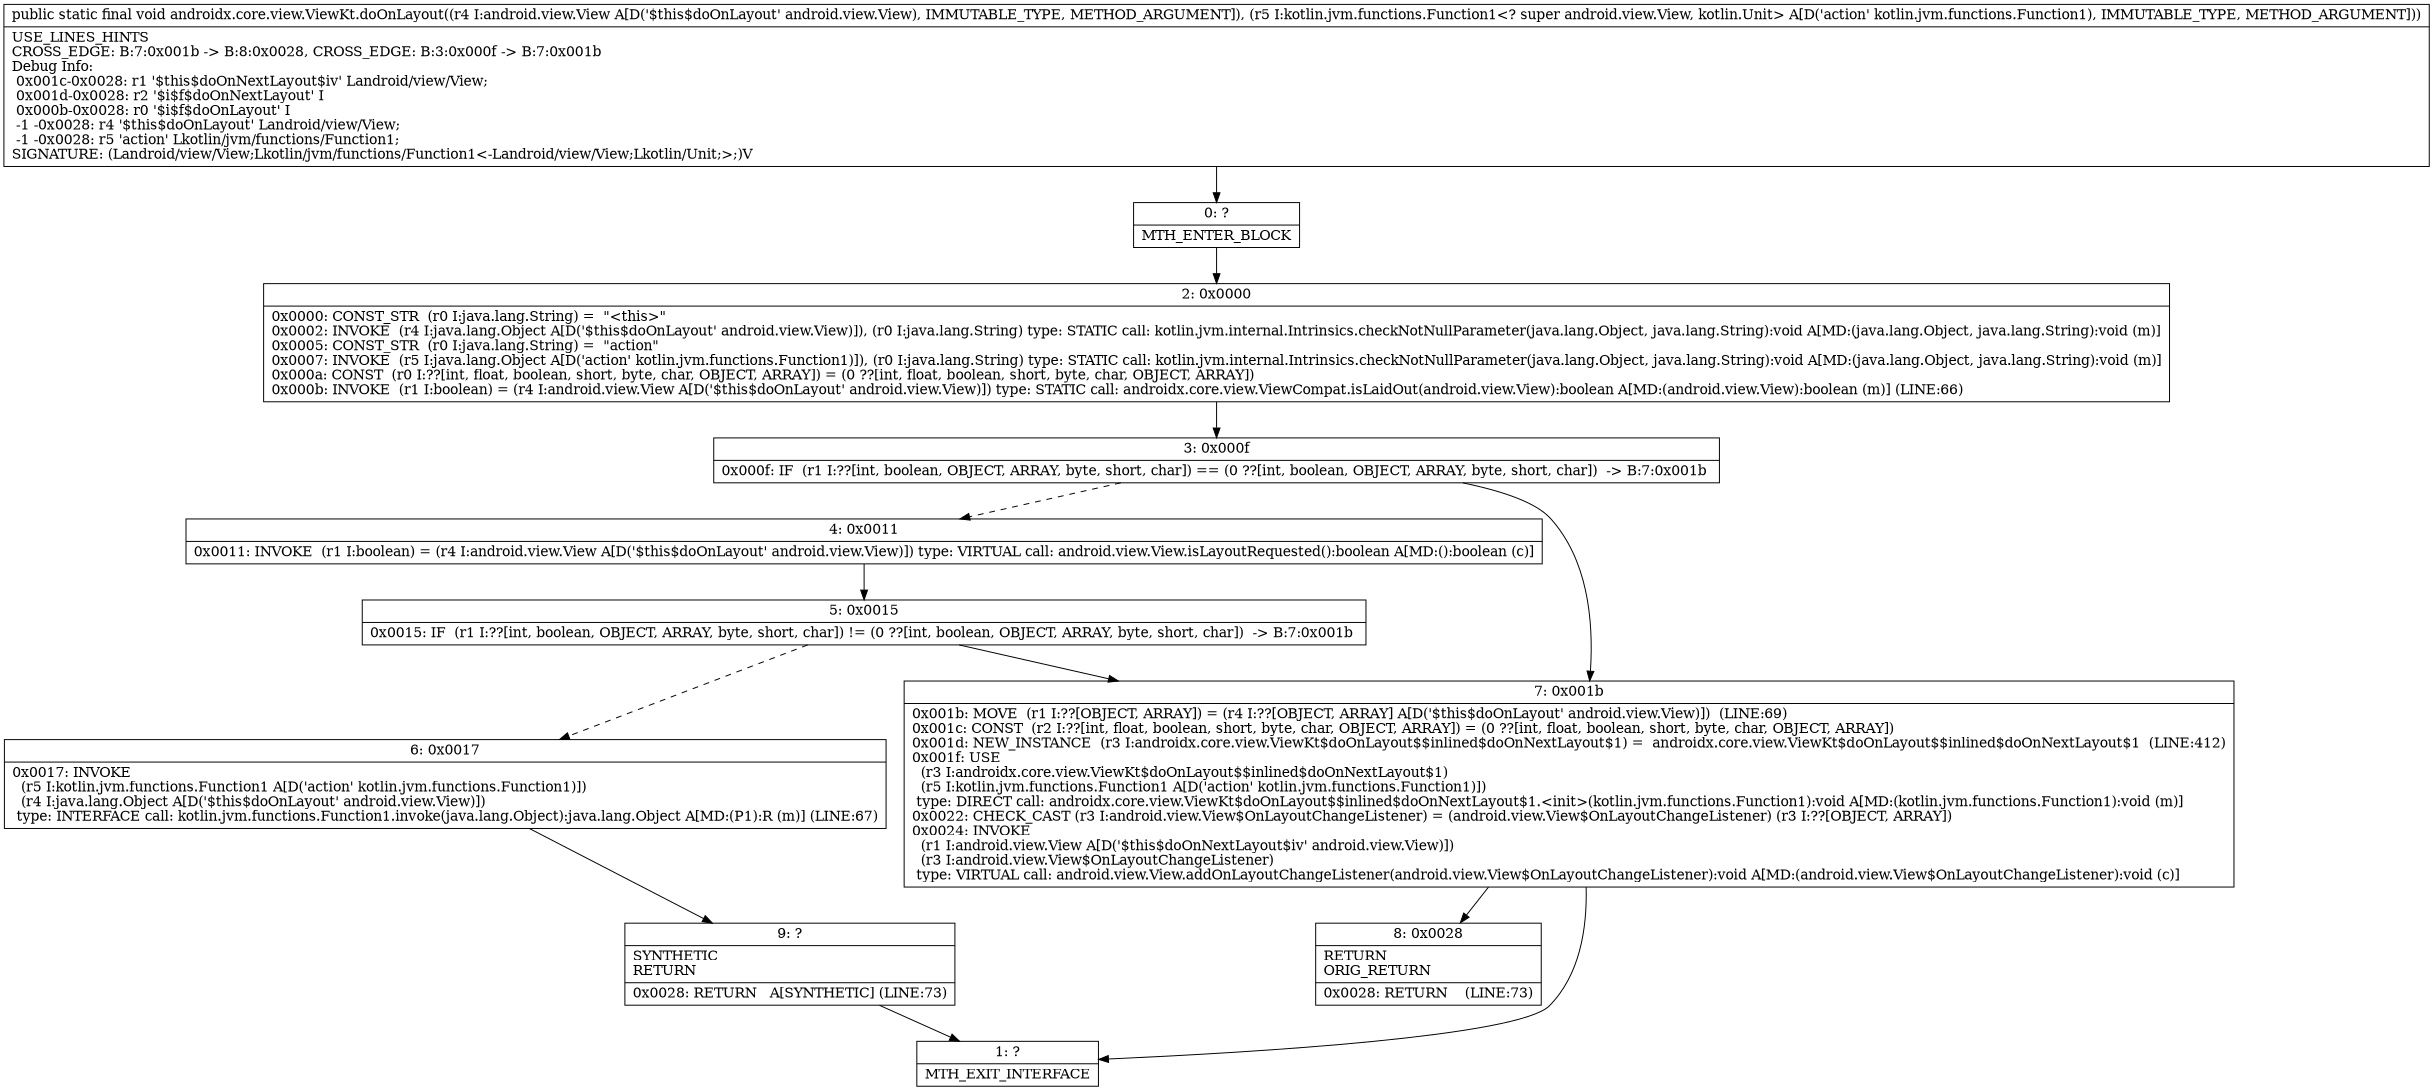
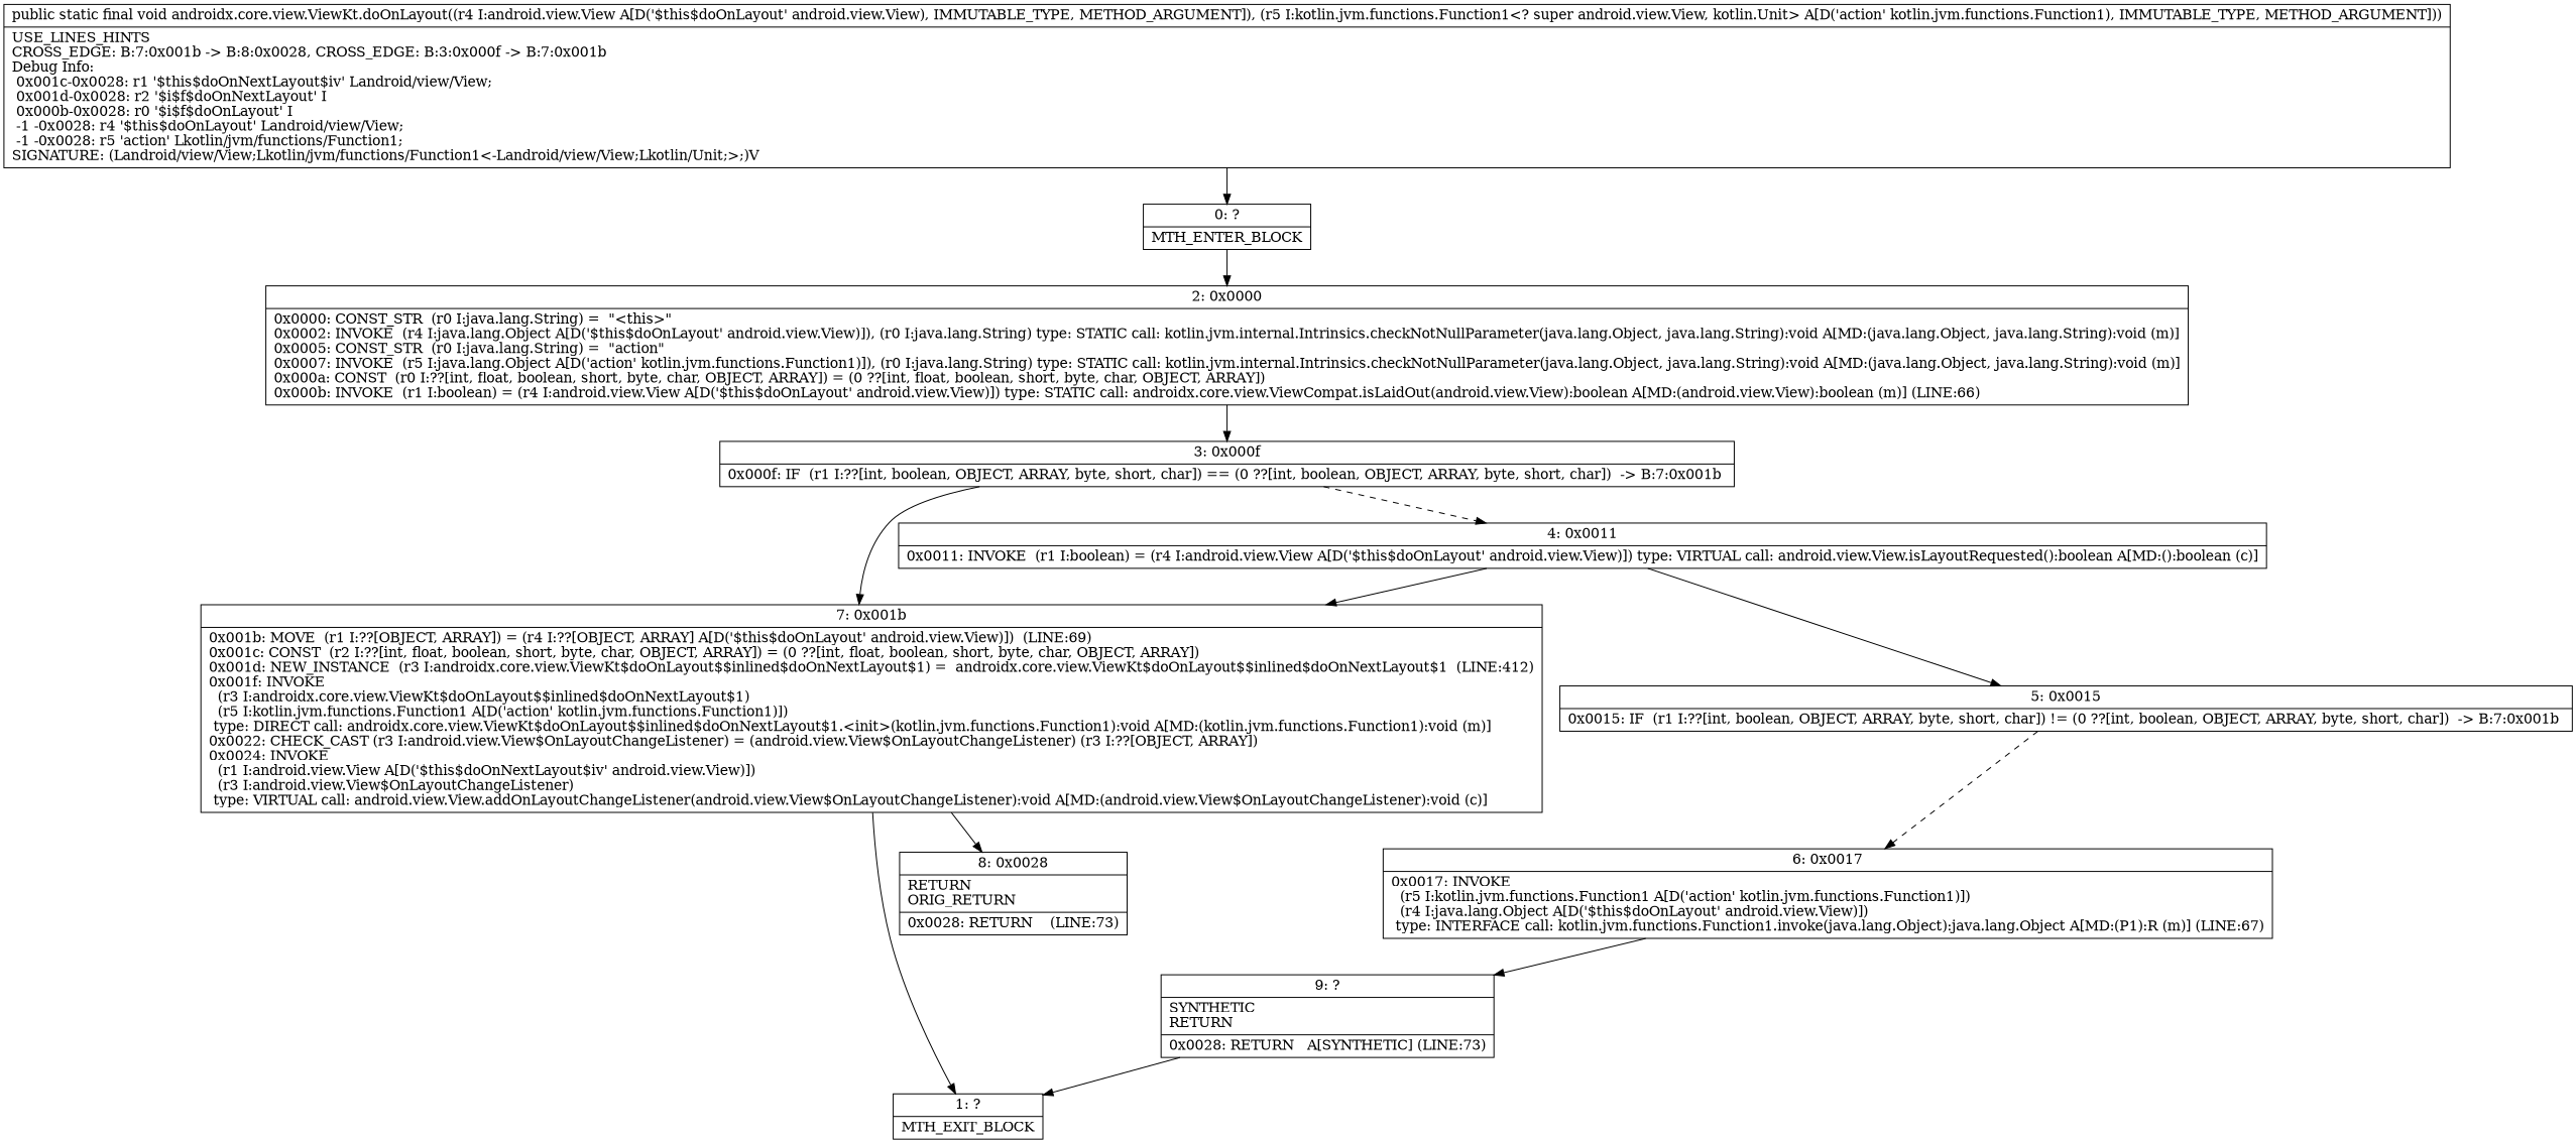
  digraph {
    node [shape=record]
    n1 [label="{0\:\ ?|MTH_ENTER_BLOCK\l}"]
    n2 [label="{2\:\ 0x0000|0x0000: CONST_STR  (r0 I:java.lang.String) =  \"\<this\>\" \l0x0002: INVOKE  (r4 I:java.lang.Object A[D('$this$doOnLayout' android.view.View)]), (r0 I:java.lang.String) type: STATIC call: kotlin.jvm.internal.Intrinsics.checkNotNullParameter(java.lang.Object, java.lang.String):void A[MD:(java.lang.Object, java.lang.String):void (m)]\l0x0005: CONST_STR  (r0 I:java.lang.String) =  \"action\" \l0x0007: INVOKE  (r5 I:java.lang.Object A[D('action' kotlin.jvm.functions.Function1)]), (r0 I:java.lang.String) type: STATIC call: kotlin.jvm.internal.Intrinsics.checkNotNullParameter(java.lang.Object, java.lang.String):void A[MD:(java.lang.Object, java.lang.String):void (m)]\l0x000a: CONST  (r0 I:??[int, float, boolean, short, byte, char, OBJECT, ARRAY]) = (0 ??[int, float, boolean, short, byte, char, OBJECT, ARRAY]) \l0x000b: INVOKE  (r1 I:boolean) = (r4 I:android.view.View A[D('$this$doOnLayout' android.view.View)]) type: STATIC call: androidx.core.view.ViewCompat.isLaidOut(android.view.View):boolean A[MD:(android.view.View):boolean (m)] (LINE:66)\l}"]
    n3 [label="{3\:\ 0x000f|0x000f: IF  (r1 I:??[int, boolean, OBJECT, ARRAY, byte, short, char]) == (0 ??[int, boolean, OBJECT, ARRAY, byte, short, char])  \-\> B:7:0x001b \l}"]
    n4 [label="{4\:\ 0x0011|0x0011: INVOKE  (r1 I:boolean) = (r4 I:android.view.View A[D('$this$doOnLayout' android.view.View)]) type: VIRTUAL call: android.view.View.isLayoutRequested():boolean A[MD:():boolean (c)]\l}"]
-   n5 [label="{7\:\ 0x001b|0x001b: MOVE  (r1 I:??[OBJECT, ARRAY]) = (r4 I:??[OBJECT, ARRAY] A[D('$this$doOnLayout' android.view.View)])  (LINE:69)\l0x001c: CONST  (r2 I:??[int, float, boolean, short, byte, char, OBJECT, ARRAY]) = (0 ??[int, float, boolean, short, byte, char, OBJECT, ARRAY]) \l0x001d: NEW_INSTANCE  (r3 I:androidx.core.view.ViewKt$doOnLayout$$inlined$doOnNextLayout$1) =  androidx.core.view.ViewKt$doOnLayout$$inlined$doOnNextLayout$1  (LINE:412)\l0x001f: USE  \l  (r3 I:androidx.core.view.ViewKt$doOnLayout$$inlined$doOnNextLayout$1)\l  (r5 I:kotlin.jvm.functions.Function1 A[D('action' kotlin.jvm.functions.Function1)])\l type: DIRECT call: androidx.core.view.ViewKt$doOnLayout$$inlined$doOnNextLayout$1.\<init\>(kotlin.jvm.functions.Function1):void A[MD:(kotlin.jvm.functions.Function1):void (m)]\l0x0022: CHECK_CAST (r3 I:android.view.View$OnLayoutChangeListener) = (android.view.View$OnLayoutChangeListener) (r3 I:??[OBJECT, ARRAY]) \l0x0024: INVOKE  \l  (r1 I:android.view.View A[D('$this$doOnNextLayout$iv' android.view.View)])\l  (r3 I:android.view.View$OnLayoutChangeListener)\l type: VIRTUAL call: android.view.View.addOnLayoutChangeListener(android.view.View$OnLayoutChangeListener):void A[MD:(android.view.View$OnLayoutChangeListener):void (c)]\l}"]
+   n5 [label="{7\:\ 0x001b|0x001b: MOVE  (r1 I:??[OBJECT, ARRAY]) = (r4 I:??[OBJECT, ARRAY] A[D('$this$doOnLayout' android.view.View)])  (LINE:69)\l0x001c: CONST  (r2 I:??[int, float, boolean, short, byte, char, OBJECT, ARRAY]) = (0 ??[int, float, boolean, short, byte, char, OBJECT, ARRAY]) \l0x001d: NEW_INSTANCE  (r3 I:androidx.core.view.ViewKt$doOnLayout$$inlined$doOnNextLayout$1) =  androidx.core.view.ViewKt$doOnLayout$$inlined$doOnNextLayout$1  (LINE:412)\l0x001f: INVOKE  \l  (r3 I:androidx.core.view.ViewKt$doOnLayout$$inlined$doOnNextLayout$1)\l  (r5 I:kotlin.jvm.functions.Function1 A[D('action' kotlin.jvm.functions.Function1)])\l type: DIRECT call: androidx.core.view.ViewKt$doOnLayout$$inlined$doOnNextLayout$1.\<init\>(kotlin.jvm.functions.Function1):void A[MD:(kotlin.jvm.functions.Function1):void (m)]\l0x0022: CHECK_CAST (r3 I:android.view.View$OnLayoutChangeListener) = (android.view.View$OnLayoutChangeListener) (r3 I:??[OBJECT, ARRAY]) \l0x0024: INVOKE  \l  (r1 I:android.view.View A[D('$this$doOnNextLayout$iv' android.view.View)])\l  (r3 I:android.view.View$OnLayoutChangeListener)\l type: VIRTUAL call: android.view.View.addOnLayoutChangeListener(android.view.View$OnLayoutChangeListener):void A[MD:(android.view.View$OnLayoutChangeListener):void (c)]\l}"]
    n6 [label="{5\:\ 0x0015|0x0015: IF  (r1 I:??[int, boolean, OBJECT, ARRAY, byte, short, char]) != (0 ??[int, boolean, OBJECT, ARRAY, byte, short, char])  \-\> B:7:0x001b \l}"]
-   n7 [label="{1\:\ ?|MTH_EXIT_INTERFACE\l}"]
+   n7 [label="{1\:\ ?|MTH_EXIT_BLOCK\l}"]
    n8 [label="{8\:\ 0x0028|RETURN\lORIG_RETURN\l|0x0028: RETURN    (LINE:73)\l}"]
    n9 [label="{6\:\ 0x0017|0x0017: INVOKE  \l  (r5 I:kotlin.jvm.functions.Function1 A[D('action' kotlin.jvm.functions.Function1)])\l  (r4 I:java.lang.Object A[D('$this$doOnLayout' android.view.View)])\l type: INTERFACE call: kotlin.jvm.functions.Function1.invoke(java.lang.Object):java.lang.Object A[MD:(P1):R (m)] (LINE:67)\l}"]
    n10 [label="{9\:\ ?|SYNTHETIC\lRETURN\l|0x0028: RETURN   A[SYNTHETIC] (LINE:73)\l}"]
    n11 [label="{public static final void androidx.core.view.ViewKt.doOnLayout((r4 I:android.view.View A[D('$this$doOnLayout' android.view.View), IMMUTABLE_TYPE, METHOD_ARGUMENT]), (r5 I:kotlin.jvm.functions.Function1\<? super android.view.View, kotlin.Unit\> A[D('action' kotlin.jvm.functions.Function1), IMMUTABLE_TYPE, METHOD_ARGUMENT]))  | USE_LINES_HINTS\lCROSS_EDGE: B:7:0x001b \-\> B:8:0x0028, CROSS_EDGE: B:3:0x000f \-\> B:7:0x001b\lDebug Info:\l  0x001c\-0x0028: r1 '$this$doOnNextLayout$iv' Landroid\/view\/View;\l  0x001d\-0x0028: r2 '$i$f$doOnNextLayout' I\l  0x000b\-0x0028: r0 '$i$f$doOnLayout' I\l  \-1 \-0x0028: r4 '$this$doOnLayout' Landroid\/view\/View;\l  \-1 \-0x0028: r5 'action' Lkotlin\/jvm\/functions\/Function1;\lSIGNATURE: (Landroid\/view\/View;Lkotlin\/jvm\/functions\/Function1\<\-Landroid\/view\/View;Lkotlin\/Unit;\>;)V\l}"]
    n1 -> n2
    n2 -> n3
    n3 -> n4 [style=dashed]
    n3 -> n5
    n4 -> n6
    n5 -> n7
    n5 -> n8
-   n6 -> n5
+   n4 -> n5
    n6 -> n9 [style=dashed]
    n9 -> n10
    n10 -> n7
    n11 -> n1
  }
